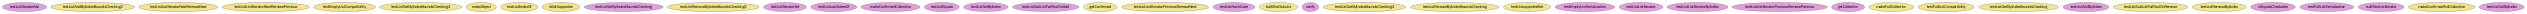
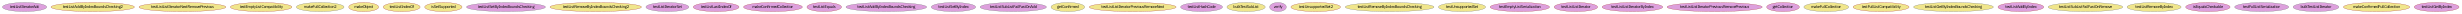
  digraph {
    fontname="IBM Plex Sans"
    node [style=filled fillcolor=plum color=brown fontname="IBM Plex Sans"]
    testListIteratorAdd [color=gray40]
    testListAddByIndexBoundsChecking2 [fillcolor=khaki]
-   testListListIteratorNextRemoveNext [fillcolor=khaki]
    testListListIteratorNextRemovePrevious [fillcolor=khaki]
    testEmptyListCompatibility [fillcolor=khaki]
-   testListSetByIndexBoundsChecking2 [fillcolor=khaki color=gray40]
+   testListSetByIndexBoundsChecking2 [fillcolor=khaki color=gray40 label=makeFullCollection2]
    makeObject [fillcolor=khaki]
    testListIndexOf [fillcolor=khaki]
    isSetSupported [fillcolor=khaki]
    testListSetByIndexBoundsChecking [color=gray40]
    testListRemoveByIndexBoundsChecking2 [fillcolor=khaki]
    testListIteratorSet [color=gray40]
    testListLastIndexOf
    makeConfirmedCollection
    testListEquals
+   testListAddByIndexBoundsChecking [color=gray40]
    testListSetByIndex [color=gray40]
    testListSubListFailFastOnAdd [color=gray40]
    getConfirmed [fillcolor=khaki color=gray40]
    testListListIteratorPreviousRemoveNext [fillcolor=khaki]
    testListHashCode [color=gray40]
    bulkTestSubList [fillcolor=khaki color=gray40]
    verify [color=gray40]
-   testListGetByIndexBoundsChecking2 [fillcolor=khaki]
+   testListGetByIndexBoundsChecking2 [fillcolor=khaki label=testUnsupportedSet2]
    testListRemoveByIndexBoundsChecking [fillcolor=khaki color=gray40]
    testUnsupportedSet [fillcolor=khaki color=gray40]
    testEmptyListSerialization
    testListListIterator
    testListListIteratorByIndex
    testListListIteratorPreviousRemovePrevious
    getCollection
    makeFullCollection [fillcolor=khaki color=gray40]
    testFullListCompatibility [fillcolor=khaki]
    testListGetByIndexBoundsChecking [fillcolor=khaki color=gray40]
    testListAddByIndex
    testListSubListFailFastOnRemove [fillcolor=khaki color=gray40]
    testListRemoveByIndex [fillcolor=khaki color=gray40]
    isEqualsCheckable
    testFullListSerialization [color=gray40]
    bulkTestListIterator [color=gray40]
    makeConfirmedFullCollection [fillcolor=khaki]
    testListGetByIndex
  }
